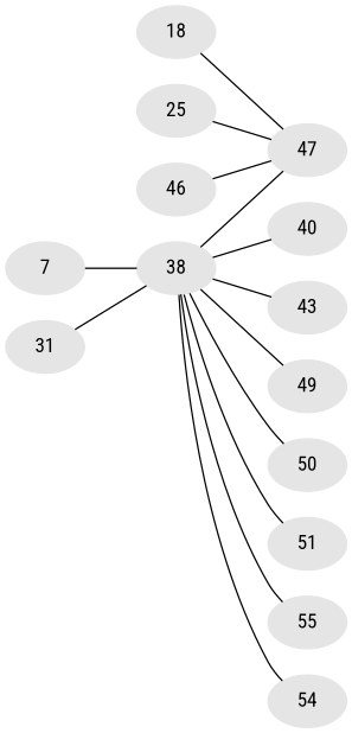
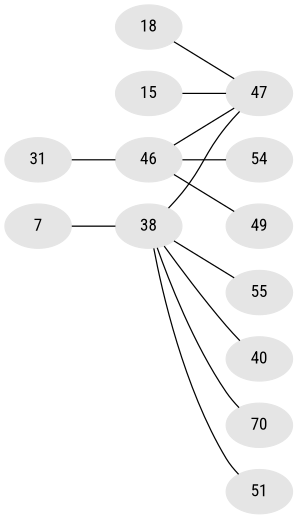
  graph {
    fontname="Roboto Condensed"
    rankdir=LR
    node [color=gray90 fontname="Roboto Condensed" style=filled]
    edge [fontname="Roboto Condensed"]
    38 [super="+36"]
    47 [super="+9+37+4"]
    40
-   43
    49 [super="+22"]
-   50
+   50 [label=70]
    51
    n8 [label=55 super="+34"]
    54 [super="+52"]
    7
    18
-   25
+   25 [label=15]
    31 [super="+29"]
    46 [super="+42"]
    38 -- 47 [weight=6]
    38 -- 40
-   38 -- 43
-   38 -- 49
+   46 -- 49
    38 -- 50
    38 -- 51
    38 -- n8
-   38 -- 54
+   46 -- 54
    7 -- 38 [weight=3]
    18 -- 47
    25 -- 47
-   31 -- 38 [weight=2]
+   31 -- 46 [weight=2]
    46 -- 47
  }
